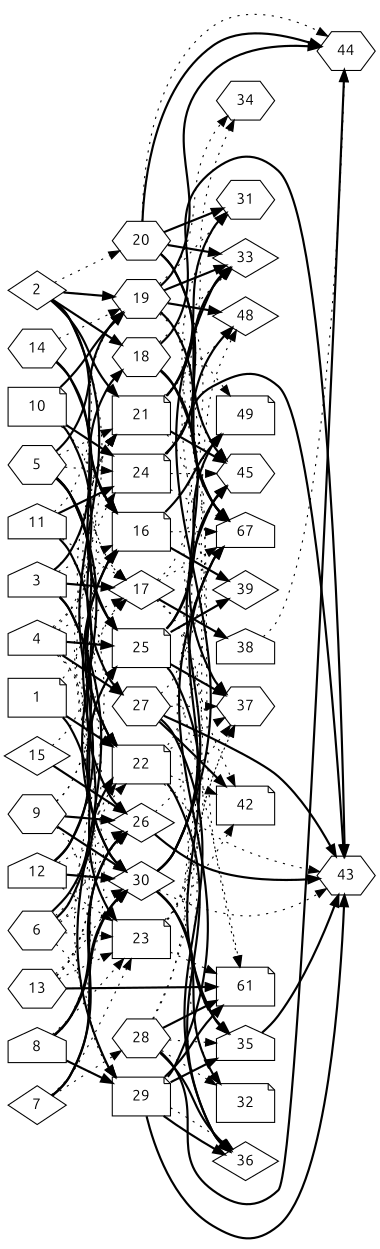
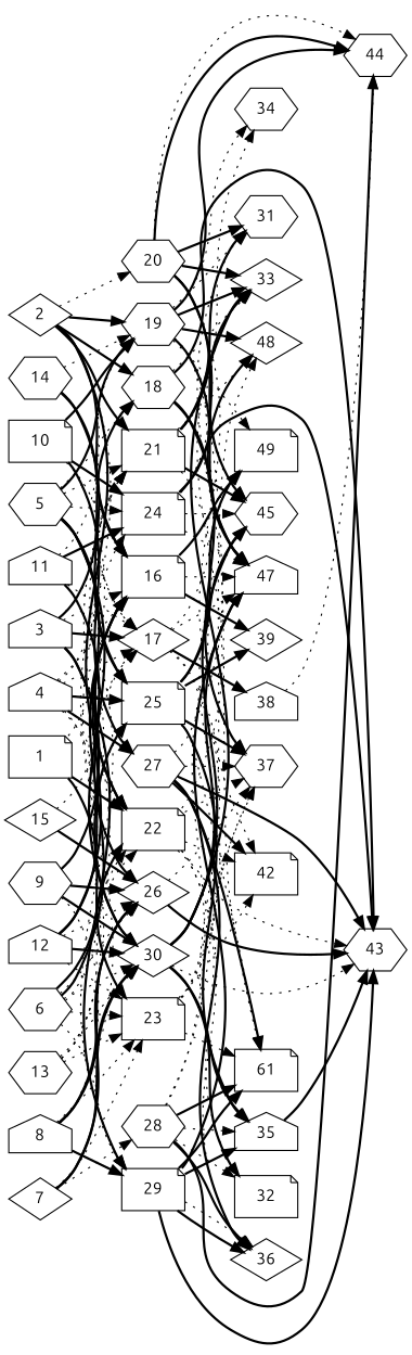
  digraph {
    fontname=Ubuntu
    rankdir=LR
    node [alpha=0.16 fontname=Ubuntu shape=hexagon]
    edge [fontname=Ubuntu style=dotted]
    1 [alpha=0.11 expect_size=1264772550793512353792 shape=note]
    21 [alpha=0.13 expect_size=2226348575952943972352 shape=note]
    22 [alpha=0.12 expect_size=58256962835186688 shape=note]
    23 [alpha=0.00 expect_size=260996510713657688064 shape=note]
    33 [alpha=0.17 expect_size=18040316041324108 shape=diamond]
    37 [alpha=0.08 expect_size=3084300127360253952]
    31 [alpha=0.04 expect_size=53629282969200344]
    34 [alpha=0.10 expect_size=2132642118758193920]
    45 [alpha=0.10 expect_size=1137981026328156800]
    48 [expect_size=341006112326795648 shape=diamond]
    42 [expect_size=591509397255353 shape=note]
    43 [alpha=0.00 expect_size=61134861607974731776]
    32 [alpha=0.18 expect_size=591650261177510528 shape=note]
    36 [alpha=0.06 expect_size=35144565313113660 shape=diamond]
    n15 [expect_size=2859061009736260 label=61 shape=note]
    2 [alpha=0.06 expect_size=1815164598267099 shape=diamond]
    16 [alpha=0.11 expect_size=14345247983248818 shape=note]
    17 [alpha=0.07 expect_size=3388252558253359104 shape=diamond]
    18 [alpha=0.00 expect_size=8164000235903315]
    19 [alpha=0.07 expect_size=599048289220205824]
    20 [alpha=0.00 expect_size=1922467506694691749888]
    26 [expect_size=91730560820747173888 shape=diamond]
    39 [alpha=0.06 expect_size=768291469096971665408 shape=diamond]
-   47 [alpha=0.03 expect_size=1225548156290262368256 shape=house label=67]
+   47 [alpha=0.03 expect_size=1225548156290262368256 shape=house]
    49 [alpha=0.04 expect_size=101691028415788800 shape=note]
    35 [alpha=0.05 expect_size=33106062145447812 shape=house]
    38 [alpha=0.17 expect_size=916676611631572608 shape=house]
    44 [alpha=0.04 expect_size=101127594162777424]
    3 [alpha=0.10 expect_size=5615859363936731136 shape=house]
    29 [expect_size=392684941252493312000 shape=note]
    30 [expect_size=8329814560136357 shape=diamond]
    4 [alpha=0.07 expect_size=7159242616761344 shape=house]
    25 [alpha=0.01 expect_size=109940022601772736 shape=note]
    27 [alpha=0.12 expect_size=861182971151690760192]
    5 [alpha=0.04 expect_size=26623992727845276]
    24 [alpha=0.01 expect_size=634008143466070016 shape=note]
    6 [alpha=0.15 expect_size=12532319695181022]
    7 [alpha=0.00 expect_size=4418427331244617 shape=diamond]
    28 [alpha=0.10 expect_size=438275510541045727232]
    8 [alpha=0.12 expect_size=597214003734692736 shape=house]
    9 [alpha=0.02 expect_size=41899501300511728]
    10 [alpha=0.07 expect_size=91532331692589056000 shape=note]
    11 [alpha=0.14 expect_size=80381006044987392000 shape=house]
    12 [alpha=0.10 expect_size=22294470272656000 shape=house]
    13 [alpha=0.13 expect_size=460538061472745]
    14 [alpha=0.18 expect_size=25618824839473700]
    15 [alpha=0.02 expect_size=128820096754912329728 shape=diamond]
    1 -> 21
    1 -> 22 [style=bold]
    1 -> 23 [style=bold]
    21 -> 33 [style=bold]
    21 -> 37
    21 -> 31 [style=bold]
    21 -> 34
    21 -> 45 [style=bold]
    21 -> 48
    22 -> 33
    22 -> 37
    22 -> 42
    22 -> 43
    22 -> 32
-   22 -> 36 [style=bold]
+   22 -> 36
    23 -> 37
    23 -> 45
    23 -> 48
    23 -> 42
    23 -> n15
    2 -> 21 [style=bold]
    2 -> 22 [style=bold]
    2 -> 16 [style=bold]
    2 -> 17
    2 -> 18 [style=bold]
    2 -> 19 [style=bold]
    2 -> 20
    2 -> 26
    16 -> 39 [style=bold]
    16 -> 47
    16 -> 49 [style=bold]
    17 -> 33
    17 -> 42
    17 -> 47
    17 -> 35
    17 -> 38 [style=bold]
    18 -> 33
    18 -> 37 [style=bold]
    18 -> 43 [style=bold]
    18 -> 47 [style=bold]
    19 -> 33 [style=bold]
    19 -> 31
    19 -> 34
    19 -> 45
    19 -> 48 [style=bold]
    19 -> n15
    19 -> 47 [style=bold]
    19 -> 49
    19 -> 44 [style=bold]
    20 -> 33 [style=bold]
    20 -> 37
    20 -> 31 [style=bold]
    20 -> 45 [style=bold]
    20 -> 47 [style=bold]
    20 -> 44 [style=bold]
    20 -> 44
    26 -> 37
    26 -> 43 [style=bold]
    35 -> 43 [style=bold]
    38 -> 44
    3 -> 21
    3 -> 16
    3 -> 17 [style=bold]
    3 -> 18 [style=bold]
    3 -> 29 [style=bold]
    3 -> 30 [style=bold]
    29 -> 43 [style=bold]
    29 -> 36 [style=bold]
    29 -> 36
    29 -> n15 [style=bold]
    29 -> 47 [style=bold]
    29 -> 35 [style=bold]
    30 -> 33 [style=bold]
    30 -> 45 [style=bold]
    30 -> 43
    30 -> 32 [style=bold]
    30 -> 47 [style=bold]
    30 -> 35 [style=bold]
    4 -> 21
    4 -> 22
    4 -> 16
    4 -> 17
    4 -> 30
    4 -> 25 [style=bold]
    4 -> 27 [style=bold]
    25 -> 37 [style=bold]
    25 -> 45 [style=bold]
    25 -> n15
    25 -> 39 [style=bold]
    25 -> 49 [style=bold]
    25 -> 35 [style=bold]
    27 -> 37
    27 -> 31
    27 -> 42 [style=bold]
    27 -> 43 [style=bold]
    27 -> 36 [style=bold]
-   13 -> n15 [style=bold]
+   27 -> n15 [style=bold]
    5 -> 21
    5 -> 22 [style=bold]
+   5 -> 18
    5 -> 19 [style=bold]
    5 -> 26
    5 -> 30 [style=bold]
    5 -> 25 [style=bold]
    5 -> 24
    24 -> 33
    24 -> 45
    24 -> 48 [style=bold]
    24 -> 43 [style=bold]
    24 -> 47
    6 -> 21
    6 -> 22
    6 -> 22 [style=bold]
    6 -> 23
    6 -> 16 [style=bold]
    6 -> 26
    6 -> 29
    6 -> 30
    7 -> 23
    7 -> 26 [style=bold]
    7 -> 30 [style=bold]
    7 -> 28
    28 -> 37
    28 -> 32
    28 -> 36 [style=bold]
    28 -> n15 [style=bold]
    28 -> 47
    28 -> 35
    28 -> 44 [style=bold]
    8 -> 23
    8 -> 26 [style=bold]
    8 -> 29 [style=bold]
    8 -> 30 [style=bold]
    8 -> 24
    9 -> 21
-   9 -> 16
+   9 -> 16 [style=bold]
    9 -> 26 [style=bold]
    9 -> 29
    9 -> 30 [style=bold]
    10 -> 16
    10 -> 19 [style=bold]
    10 -> 26
    10 -> 27 [style=bold]
    10 -> 24 [style=bold]
    11 -> 17
    11 -> 19
    11 -> 26 [style=bold]
    11 -> 29
    11 -> 24 [style=bold]
    12 -> 23
    12 -> 16 [style=bold]
    12 -> 26
    12 -> 30 [style=bold]
    12 -> 25 [style=bold]
    13 -> 22
    13 -> 23
    13 -> 17
    13 -> 30
    13 -> 25
    14 -> 16 [style=bold]
    14 -> 17
    14 -> 19
    14 -> 25 [style=bold]
    15 -> 17
    15 -> 26 [style=bold]
  }
